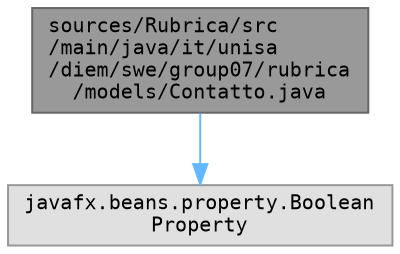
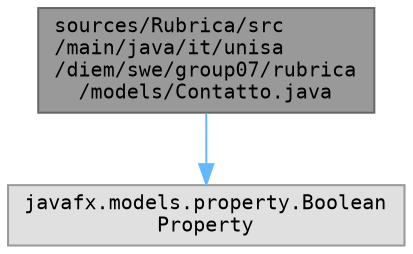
  digraph {
    fontname="DejaVu Sans Mono"
    node [fontname="DejaVu Sans Mono" fontsize=10 shape=box style=filled]
    n1 [color=gray40 fillcolor=grey60 fontcolor=black height=0.2 label="sources/Rubrica/src\l/main/java/it/unisa\l/diem/swe/group07/rubrica\l/models/Contatto.java" width=0.4]
-   n2 [color=grey60 fillcolor="#E0E0E0" height=0.2 label="javafx.beans.property.Boolean\lProperty" width=0.4]
+   n2 [color=grey60 fillcolor="#E0E0E0" height=0.2 label="javafx.models.property.Boolean\lProperty" width=0.4]
    n1 -> n2 [color=steelblue1 fontname="DejaVu Sans Mono" fontsize=10 labelfontname=Helvetica labelfontsize=10 style=solid]
  }
